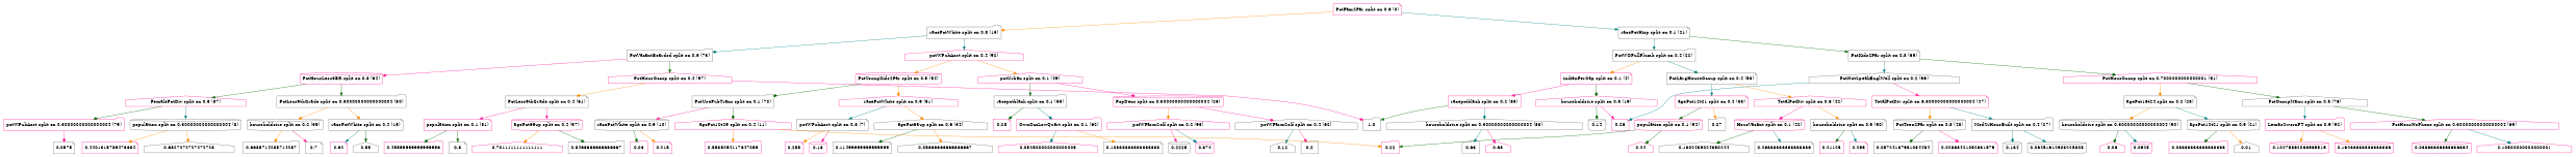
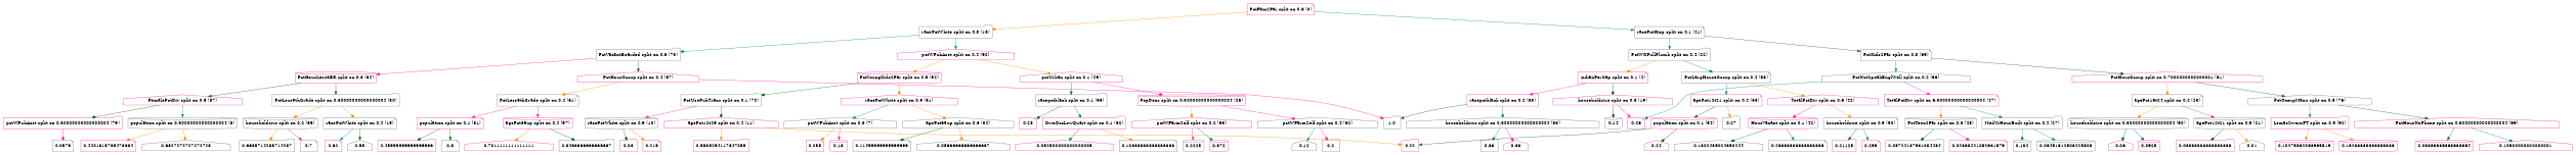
  digraph {
    node [color=deeppink shape=house]
    edge [arrowhead=diamond color=darkgreen]
    "PctFam2Par split on 0.6 (0)" [shape=note]
    "racePctWhite split on 0.8 (15)" [color=gray40 shape=folder]
    "racePctHisp split on 0.1 (21)" [color=gray40 shape=note]
    "PctVacantBoarded split on 0.6 (73)" [color=gray40 shape=folder]
    "pctWPubAsst split on 0.4 (92)"
    "PctKids2Par split on 0.8 (65)" [color=gray40 shape=note]
    "PctWOFullPlumb split on 0.4 (22)" [color=gray40 shape=folder]
    "PctHousLess3BR split on 0.8 (64)" [shape=cylinder]
    "PctHousOccup split on 0.4 (97)"
    "pctUrban split on 0.1 (49)"
    "PctYoungKids2Par split on 0.5 (54)" [shape=cylinder]
    "PctHousOccup split on 0.7000000000000001 (51)"
    "PctNotSpeakEnglWell split on 0.2 (96)" [color=gray40]
    "PctLargHouseOccup split on 0.4 (58)" [color=gray40 shape=note]
    "indianPerCap split on 0.1 (4)" [shape=note]
    "FemalePctDiv split on 0.5 (87)"
    "PctLess9thGrade split on 0.30000000000000004 (80)" [color=gray40 shape=folder]
    1.0 [color=gray40 shape=folder]
    "PctLess9thGrade split on 0.4 (61)" [color=gray40 shape=note]
    "racepctblack split on 0.1 (55)" [color=gray40 shape=folder]
    "PopDens split on 0.30000000000000004 (26)" [shape=cylinder]
    "racePctWhite split on 0.9 (51)"
    "PctUsePubTrans split on 0.1 (70)" [color=gray40 shape=folder]
    "pctWPubAsst split on 0.30000000000000004 (79)" [shape=folder]
    "population split on 0.30000000000000004 (8)" [color=gray40 shape=cylinder]
    "householdsize split on 0.2 (35)" [color=gray40 shape=cylinder]
    n27 [color=gray40 label="racePctWhite split on 0.4 (15)" shape=note]
    "population split on 0.1 (81)" [shape=note]
    "agePct65up split on 0.4 (57)" [shape=cylinder]
    0.0975 [color=gray40 shape=note]
    0.4401315789473684 [shape=note]
    0.6827272727272728 [color=gray40]
    0.6685714285714287 [color=gray40 shape=folder]
    0.7 [color=gray40 shape=note]
    0.62 [shape=note]
    0.55 [color=gray40]
    0.8 [color=gray40 shape=note]
    0.45599999999999996 [shape=folder]
    0.8466666666666667 [color=gray40 shape=folder]
    0.7011111111111111
    "OwnOccLowQuart split on 0.1 (62)" [shape=folder]
    0.28 [shape=note]
    "pctWFarmSelf split on 0.4 (62)" [color=gray40]
    "pctWFarmSelf split on 0.2 (93)"
-   "pctWPubAsst split on 0.8 (7)" [color=gray40 shape=note]
+   "pctWPubAsst split on 0.8 (7)" [color=gray40]
    "agePct65up split on 0.6 (34)" [color=gray40]
    "agePct12t29 split on 0.4 (11)"
    "racePctWhite split on 0.9 (10)" [color=gray40 shape=cylinder]
    0.052500000000000005
    0.10333333333333333 [color=gray40 shape=note]
    0.2 [color=gray40 shape=folder]
    0.12 [color=gray40]
    0.372 [shape=cylinder]
    0.2225 [color=gray40 shape=cylinder]
    0.255 [shape=note]
    0.18 [shape=cylinder]
    0.11499999999999999 [color=gray40 shape=note]
    0.05666666666666667 [color=gray40]
    0.22 [shape=folder]
    0.5535294117647059 [shape=folder]
    0.215 [shape=note]
    0.03 [shape=folder]
    "agePct16t24 split on 0.2 (23)" [color=gray40 shape=note]
    "PctOccupManu split on 0.5 (76)" [color=gray40]
    n65 [label="TotalPctDiv split on 6.30000000000000004 (47)" shape=note]
    0.26 [shape=note]
    "TotalPctDiv split on 0.6 (42)"
    "agePct12t21 split on 0.4 (33)" [shape=note]
    "householdsize split on 0.5 (19)"
    "racepctblack split on 0.2 (83)" [shape=folder]
    "householdsize split on 0.30000000000000004 (90)" [color=gray40 shape=cylinder]
    "agePct12t21 split on 0.5 (21)" [color=gray40 shape=cylinder]
    "LemasSwornFT split on 0.9 (92)" [shape=folder]
    "PctHousNoPhone split on 0.30000000000000004 (69)"
    "PctTeen2Par split on 0.8 (48)" [color=gray40 shape=cylinder]
    "MedYrHousBuilt split on 0.4 (27)" [color=gray40 shape=folder]
    0.06
    0.0925 [shape=cylinder]
    0.03333333333333333 [shape=folder]
    0.01 [color=gray40]
    0.10275862068965519 [shape=cylinder]
    0.16233333333333336 [shape=cylinder]
    0.03363636363636364 [shape=cylinder]
    0.10500000000000001
    0.05724137931034484 [color=gray40 shape=folder]
    0.02868421052631579 [shape=note]
    0.134 [color=gray40 shape=cylinder]
    0.06451612903225808 [color=gray40 shape=cylinder]
    "HousVacant split on 0.1 (42)" [shape=cylinder]
    "householdsize split on 0.5 (50)" [color=gray40 shape=note]
    "population split on 0.1 (54)" [shape=cylinder]
    0.27 [color=gray40 shape=folder]
    0.14 [color=gray40 shape=cylinder]
    "householdsize split on 0.30000000000000004 (83)" [color=gray40]
    0.1302439024390244 [color=gray40]
    0.26333333333333336 [color=gray40 shape=note]
    0.21125 [shape=folder]
    0.295 [shape=note]
    0.24
    0.63 [color=gray40 shape=folder]
    0.68
    "PctFam2Par split on 0.6 (0)" -> "racePctWhite split on 0.8 (15)" [color=darkorange]
    "PctFam2Par split on 0.6 (0)" -> "racePctHisp split on 0.1 (21)" [arrowhead=normal color=teal]
    "racePctWhite split on 0.8 (15)" -> "PctVacantBoarded split on 0.6 (73)" [color=teal]
    "racePctWhite split on 0.8 (15)" -> "pctWPubAsst split on 0.4 (92)" [arrowhead=normal color=teal]
    "racePctHisp split on 0.1 (21)" -> "PctKids2Par split on 0.8 (65)" [arrowhead=normal]
    "racePctHisp split on 0.1 (21)" -> "PctWOFullPlumb split on 0.4 (22)" [arrowhead=normal color=teal]
    "PctVacantBoarded split on 0.6 (73)" -> "PctHousLess3BR split on 0.8 (64)" [color=deeppink]
    "PctVacantBoarded split on 0.6 (73)" -> "PctHousOccup split on 0.4 (97)" [arrowhead=normal]
    "pctWPubAsst split on 0.4 (92)" -> "pctUrban split on 0.1 (49)" [arrowhead=normal color=darkorange]
    "pctWPubAsst split on 0.4 (92)" -> "PctYoungKids2Par split on 0.5 (54)" [arrowhead=normal color=darkorange]
    "PctKids2Par split on 0.8 (65)" -> "PctHousOccup split on 0.7000000000000001 (51)"
    "PctKids2Par split on 0.8 (65)" -> "PctNotSpeakEnglWell split on 0.2 (96)" [arrowhead=normal color=teal]
    "PctWOFullPlumb split on 0.4 (22)" -> "PctLargHouseOccup split on 0.4 (58)" [color=teal]
    "PctWOFullPlumb split on 0.4 (22)" -> "indianPerCap split on 0.1 (4)" [color=darkorange]
    "PctHousLess3BR split on 0.8 (64)" -> "FemalePctDiv split on 0.5 (87)" [arrowhead=normal]
    "PctHousLess3BR split on 0.8 (64)" -> "PctLess9thGrade split on 0.30000000000000004 (80)" [arrowhead=normal]
    "PctHousOccup split on 0.4 (97)" -> 1.0 [color=deeppink]
    "PctHousOccup split on 0.4 (97)" -> "PctLess9thGrade split on 0.4 (61)" [color=darkorange]
    "pctUrban split on 0.1 (49)" -> "racepctblack split on 0.1 (55)" [arrowhead=normal]
    "pctUrban split on 0.1 (49)" -> "PopDens split on 0.30000000000000004 (26)" [color=deeppink]
    "PctYoungKids2Par split on 0.5 (54)" -> "racePctWhite split on 0.9 (51)" [color=darkorange]
    "PctYoungKids2Par split on 0.5 (54)" -> "PctUsePubTrans split on 0.1 (70)"
    "PctHousOccup split on 0.7000000000000001 (51)" -> "agePct16t24 split on 0.2 (23)" [color=darkorange]
    "PctHousOccup split on 0.7000000000000001 (51)" -> "PctOccupManu split on 0.5 (76)" [arrowhead=normal]
    "PctNotSpeakEnglWell split on 0.2 (96)" -> n65 [arrowhead=normal color=deeppink]
    "PctNotSpeakEnglWell split on 0.2 (96)" -> 0.26 [color=teal]
    "PctLargHouseOccup split on 0.4 (58)" -> "TotalPctDiv split on 0.6 (42)" [arrowhead=normal color=darkorange]
    "PctLargHouseOccup split on 0.4 (58)" -> "agePct12t21 split on 0.4 (33)" [arrowhead=normal color=teal]
    "indianPerCap split on 0.1 (4)" -> "householdsize split on 0.5 (19)"
    "indianPerCap split on 0.1 (4)" -> "racepctblack split on 0.2 (83)" [arrowhead=normal color=deeppink]
    "FemalePctDiv split on 0.5 (87)" -> "pctWPubAsst split on 0.30000000000000004 (79)"
    "FemalePctDiv split on 0.5 (87)" -> "population split on 0.30000000000000004 (8)" [arrowhead=normal color=teal]
    "PctLess9thGrade split on 0.30000000000000004 (80)" -> "householdsize split on 0.2 (35)" [color=darkorange]
    "PctLess9thGrade split on 0.30000000000000004 (80)" -> n27 [color=darkorange]
    "PctLess9thGrade split on 0.4 (61)" -> "population split on 0.1 (81)" [arrowhead=normal color=deeppink]
    "PctLess9thGrade split on 0.4 (61)" -> "agePct65up split on 0.4 (57)" [arrowhead=normal color=deeppink]
    "racepctblack split on 0.1 (55)" -> "OwnOccLowQuart split on 0.1 (62)" [color=teal]
    "racepctblack split on 0.1 (55)" -> 0.28
    "PopDens split on 0.30000000000000004 (26)" -> "pctWFarmSelf split on 0.4 (62)" [color=deeppink]
    "PopDens split on 0.30000000000000004 (26)" -> "pctWFarmSelf split on 0.2 (93)" [color=darkorange]
    "racePctWhite split on 0.9 (51)" -> "pctWPubAsst split on 0.8 (7)" [arrowhead=normal color=teal]
    "racePctWhite split on 0.9 (51)" -> "agePct65up split on 0.6 (34)" [color=darkorange]
    "PctUsePubTrans split on 0.1 (70)" -> "agePct12t29 split on 0.4 (11)"
    "PctUsePubTrans split on 0.1 (70)" -> "racePctWhite split on 0.9 (10)" [arrowhead=normal color=deeppink]
    "pctWPubAsst split on 0.30000000000000004 (79)" -> 0.0975 [color=deeppink]
    "population split on 0.30000000000000004 (8)" -> 0.4401315789473684 [color=darkorange]
    "population split on 0.30000000000000004 (8)" -> 0.6827272727272728 [color=darkorange]
    "householdsize split on 0.2 (35)" -> 0.6685714285714287 [color=darkorange]
    "householdsize split on 0.2 (35)" -> 0.7 [arrowhead=normal color=deeppink]
    n27 -> 0.62 [arrowhead=normal color=teal]
    n27 -> 0.55 [arrowhead=normal]
    "population split on 0.1 (81)" -> 0.8 [arrowhead=normal]
    "population split on 0.1 (81)" -> 0.45599999999999996
    "agePct65up split on 0.4 (57)" -> 0.8466666666666667
    "agePct65up split on 0.4 (57)" -> 0.7011111111111111 [color=darkorange]
    "OwnOccLowQuart split on 0.1 (62)" -> 0.052500000000000005 [color=teal]
    "OwnOccLowQuart split on 0.1 (62)" -> 0.10333333333333333 [color=darkorange]
    "pctWFarmSelf split on 0.4 (62)" -> 0.2 [color=deeppink]
    "pctWFarmSelf split on 0.4 (62)" -> 0.12 [arrowhead=normal color=teal]
    "pctWFarmSelf split on 0.2 (93)" -> 0.372 [color=teal]
    "pctWFarmSelf split on 0.2 (93)" -> 0.2225 [arrowhead=normal color=deeppink]
    "pctWPubAsst split on 0.8 (7)" -> 0.255 [color=darkorange]
    "pctWPubAsst split on 0.8 (7)" -> 0.18 [arrowhead=normal color=deeppink]
    "agePct65up split on 0.6 (34)" -> 0.11499999999999999
    "agePct65up split on 0.6 (34)" -> 0.05666666666666667 [color=darkorange]
    "agePct12t29 split on 0.4 (11)" -> 0.22 [color=darkorange]
    "agePct12t29 split on 0.4 (11)" -> 0.5535294117647059 [arrowhead=normal color=darkorange]
    "racePctWhite split on 0.9 (10)" -> 0.215 [arrowhead=normal color=darkorange]
    "racePctWhite split on 0.9 (10)" -> 0.03
    "agePct16t24 split on 0.2 (23)" -> "householdsize split on 0.30000000000000004 (90)" [color=darkorange]
-   "agePct16t24 split on 0.2 (23)" -> "agePct12t21 split on 0.5 (21)" [arrowhead=normal color=teal]
+   "agePct16t24 split on 0.2 (23)" -> "agePct12t21 split on 0.5 (21)" [arrowhead=normal color=deeppink]
    "PctOccupManu split on 0.5 (76)" -> "LemasSwornFT split on 0.9 (92)" [arrowhead=normal color=teal]
    "PctOccupManu split on 0.5 (76)" -> "PctHousNoPhone split on 0.30000000000000004 (69)" [arrowhead=normal]
    n65 -> "PctTeen2Par split on 0.8 (48)" [color=darkorange]
    n65 -> "MedYrHousBuilt split on 0.4 (27)" [arrowhead=normal color=teal]
    "TotalPctDiv split on 0.6 (42)" -> "HousVacant split on 0.1 (42)" [color=deeppink]
    "TotalPctDiv split on 0.6 (42)" -> "householdsize split on 0.5 (50)" [arrowhead=normal color=darkorange]
    "agePct12t21 split on 0.4 (33)" -> "population split on 0.1 (54)" [arrowhead=normal]
    "agePct12t21 split on 0.4 (33)" -> 0.27 [arrowhead=normal color=darkorange]
    "householdsize split on 0.5 (19)" -> 0.26 [arrowhead=normal color=deeppink]
    "householdsize split on 0.5 (19)" -> 0.14
    "racepctblack split on 0.2 (83)" -> 1.0 [arrowhead=normal]
    "racepctblack split on 0.2 (83)" -> "householdsize split on 0.30000000000000004 (83)" [color=teal]
    "householdsize split on 0.30000000000000004 (90)" -> 0.06
    "householdsize split on 0.30000000000000004 (90)" -> 0.0925 [color=teal]
    "agePct12t21 split on 0.5 (21)" -> 0.03333333333333333
    "agePct12t21 split on 0.5 (21)" -> 0.01 [arrowhead=normal color=darkorange]
    "LemasSwornFT split on 0.9 (92)" -> 0.10275862068965519 [arrowhead=normal color=darkorange]
    "LemasSwornFT split on 0.9 (92)" -> 0.16233333333333336 [arrowhead=normal color=darkorange]
    "PctHousNoPhone split on 0.30000000000000004 (69)" -> 0.03363636363636364 [arrowhead=normal]
    "PctHousNoPhone split on 0.30000000000000004 (69)" -> 0.10500000000000001 [color=teal]
    "PctTeen2Par split on 0.8 (48)" -> 0.05724137931034484
    "PctTeen2Par split on 0.8 (48)" -> 0.02868421052631579 [color=deeppink]
    "MedYrHousBuilt split on 0.4 (27)" -> 0.134 [color=teal]
    "MedYrHousBuilt split on 0.4 (27)" -> 0.06451612903225808 [arrowhead=normal color=teal]
    "HousVacant split on 0.1 (42)" -> 0.1302439024390244
    "HousVacant split on 0.1 (42)" -> 0.26333333333333336 [arrowhead=normal color=teal]
    "householdsize split on 0.5 (50)" -> 0.21125 [arrowhead=normal]
    "householdsize split on 0.5 (50)" -> 0.295 [arrowhead=normal color=teal]
    "population split on 0.1 (54)" -> 0.22 [arrowhead=normal]
    "population split on 0.1 (54)" -> 0.24
    "householdsize split on 0.30000000000000004 (83)" -> 0.63 [color=teal]
    "householdsize split on 0.30000000000000004 (83)" -> 0.68 [color=deeppink]
  }
